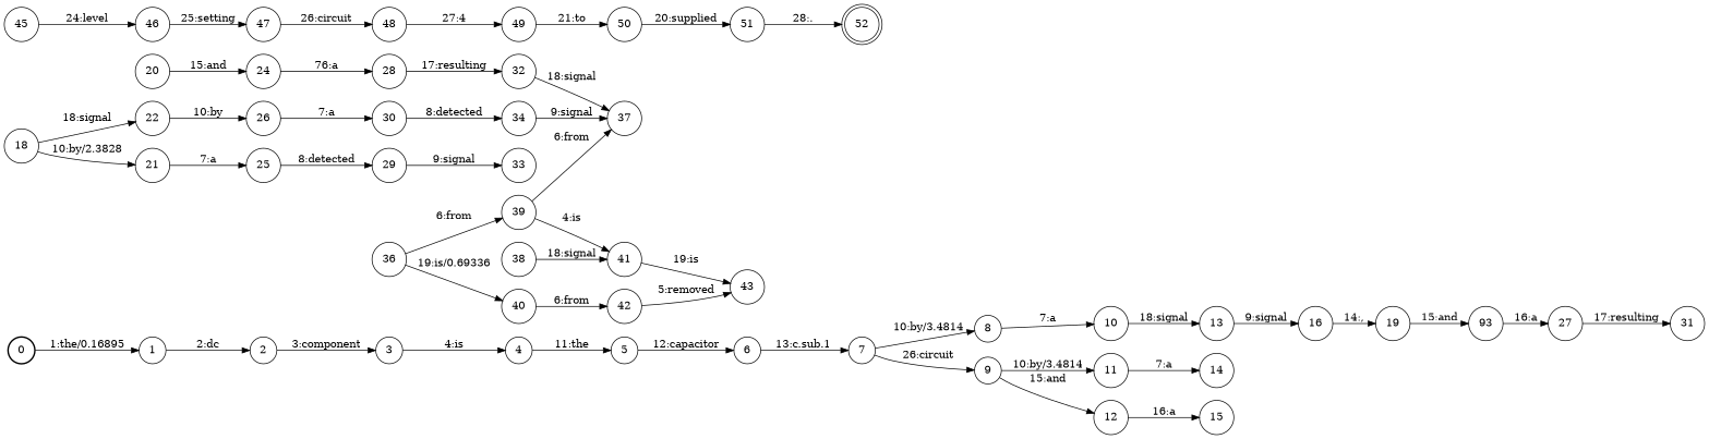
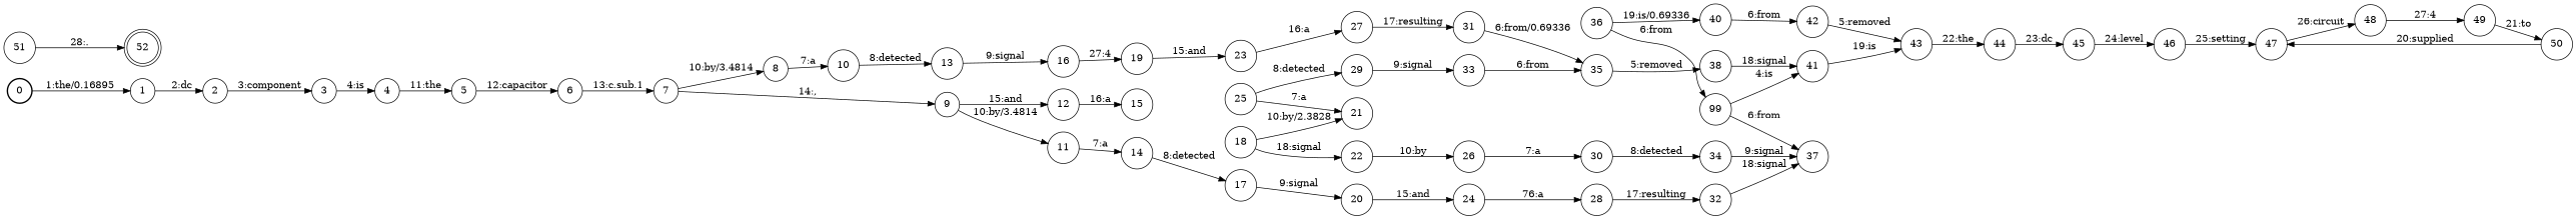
  digraph {
    nodesep=0.25
    rankdir=LR
    ranksep=0.4
    node [fontsize=14 shape=circle style=solid]
    edge [fontsize=14]
    n1 [label=0 style=bold]
    n2 [label=1]
    n3 [label=2]
    n4 [label=3]
    n5 [label=4]
    n6 [label=5]
    n7 [label=6]
    n8 [label=7]
    n9 [label=8]
    n10 [label=9]
    n11 [label=10]
    n12 [label=11]
    n13 [label=12]
    n14 [label=13]
    n15 [label=14]
    n16 [label=15]
    n17 [label=16]
+   n18 [label=17]
    n19 [label=19]
    n20 [label=20]
    n21 [label=18]
    n22 [label=22]
    n23 [label=21]
-   n24 [label=93]
+   n24 [label=23]
    n25 [label=24]
    n26 [label=26]
    n27 [label=25]
    n28 [label=27]
    n29 [label=28]
    n30 [label=30]
    n31 [label=29]
    n32 [label=31]
    n33 [label=32]
    n34 [label=33]
    n35 [label=34]
+   n36 [label=35]
    n37 [label=37]
    n38 [label=38]
    n39 [label=36]
    n40 [label=40]
-   n41 [label=39]
+   n41 [label=99]
    n42 [label=41]
    n43 [label=42]
    n44 [label=43]
+   n45 [label=44]
    n46 [label=45]
    n47 [label=46]
    n48 [label=47]
    n49 [label=48]
    n50 [label=49]
    n51 [label=50]
    n52 [label=51]
    n53 [label=52 shape=doublecircle]
    n1 -> n2 [label="1:the/0.16895"]
    n2 -> n3 [label="2:dc"]
    n3 -> n4 [label="3:component"]
    n4 -> n5 [label="4:is"]
    n5 -> n6 [label="11:the"]
    n6 -> n7 [label="12:capacitor"]
    n7 -> n8 [label="13:c.sub.1"]
    n8 -> n9 [label="10:by/3.4814"]
-   n8 -> n10 [label="26:circuit"]
+   n8 -> n10 [label="14:,"]
    n9 -> n11 [label="7:a"]
    n10 -> n12 [label="10:by/3.4814"]
    n10 -> n13 [label="15:and"]
-   n11 -> n14 [label="18:signal"]
+   n11 -> n14 [label="8:detected"]
    n12 -> n15 [label="7:a"]
    n13 -> n16 [label="16:a"]
    n14 -> n17 [label="9:signal"]
-   n17 -> n19 [label="14:,"]
+   n15 -> n18 [label="8:detected"]
+   n17 -> n19 [label="27:4"]
+   n18 -> n20 [label="9:signal"]
    n19 -> n24 [label="15:and"]
    n20 -> n25 [label="15:and"]
    n21 -> n22 [label="18:signal"]
    n21 -> n23 [label="10:by/2.3828"]
    n22 -> n26 [label="10:by"]
-   n23 -> n27 [label="7:a"]
+   n27 -> n23 [label="7:a"]
    n24 -> n28 [label="16:a"]
    n25 -> n29 [label="76:a"]
    n26 -> n30 [label="7:a"]
    n27 -> n31 [label="8:detected"]
    n28 -> n32 [label="17:resulting"]
    n29 -> n33 [label="17:resulting"]
    n30 -> n35 [label="8:detected"]
    n31 -> n34 [label="9:signal"]
+   n32 -> n36 [label="6:from/0.69336"]
    n33 -> n37 [label="18:signal"]
+   n34 -> n36 [label="6:from"]
    n35 -> n37 [label="9:signal"]
+   n36 -> n38 [label="5:removed"]
    n38 -> n42 [label="18:signal"]
    n39 -> n40 [label="19:is/0.69336"]
    n39 -> n41 [label="6:from"]
    n40 -> n43 [label="6:from"]
    n41 -> n37 [label="6:from"]
    n41 -> n42 [label="4:is"]
    n42 -> n44 [label="19:is"]
    n43 -> n44 [label="5:removed"]
+   n44 -> n45 [label="22:the"]
+   n45 -> n46 [label="23:dc"]
    n46 -> n47 [label="24:level"]
    n47 -> n48 [label="25:setting"]
    n48 -> n49 [label="26:circuit"]
    n49 -> n50 [label="27:4"]
    n50 -> n51 [label="21:to"]
-   n51 -> n52 [label="20:supplied"]
+   n51 -> n48 [label="20:supplied"]
    n52 -> n53 [label="28:."]
  }
